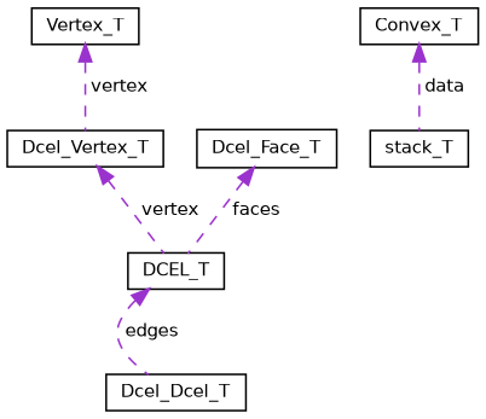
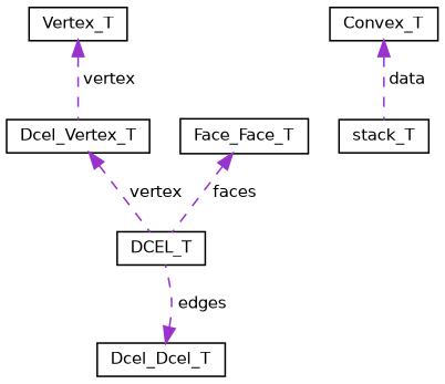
  digraph {
    node [color=black fillcolor=white fontname=Helvetica fontsize=10 shape=record style=filled]
    edge [color=darkorchid3 dir=back fontname=Helvetica fontsize=10 labelfontname=Helvetica labelfontsize=10 style=dashed]
    n1 [height=0.2 label=DCEL_T width=0.4]
    n2 [height=0.2 label=Dcel_Vertex_T width=0.4]
    n3 [height=0.2 label=Vertex_T width=0.4]
    n4 [height=0.2 label=Dcel_Dcel_T width=0.4]
-   n5 [height=0.2 label=Dcel_Face_T width=0.4]
+   n5 [height=0.2 label=Face_Face_T width=0.4]
    n6 [height=0.2 label=stack_T width=0.4]
    n7 [height=0.2 label=Convex_T width=0.4]
    n2 -> n1 [label=" vertex"]
    n3 -> n2 [label=" vertex"]
-   n1 -> n4 [label=" edges"]
+   n4 -> n1 [label=" edges"]
    n5 -> n1 [label=" faces"]
    n7 -> n6 [label=" data"]
  }
